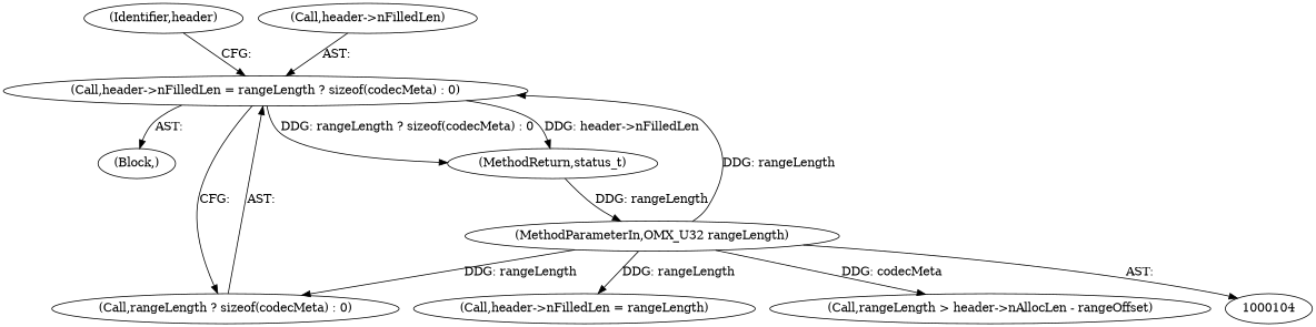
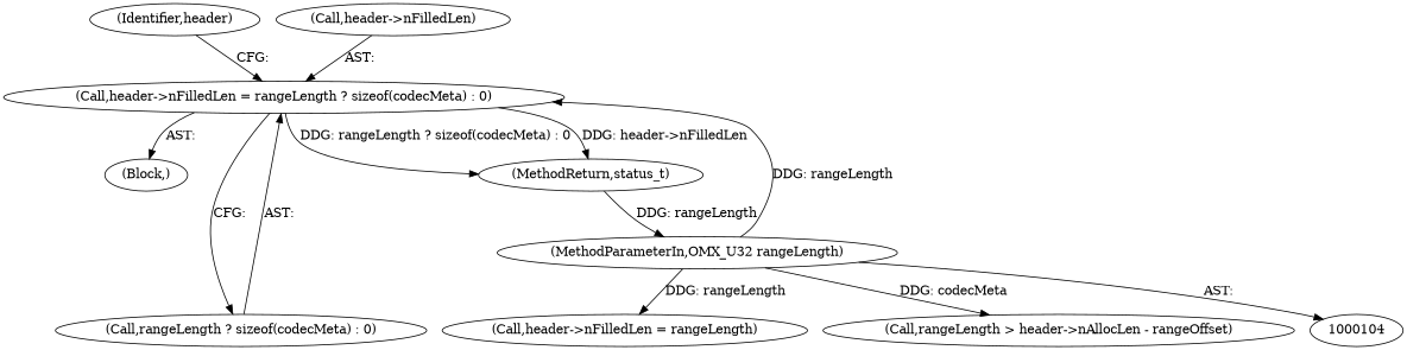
  digraph {
    n1 [label="(Call,header->nFilledLen = rangeLength ? sizeof(codecMeta) : 0)"]
    n2 [label="(Block,)"]
    n3 [label="(MethodReturn,status_t)"]
    n4 [label="(Call,rangeLength ? sizeof(codecMeta) : 0)"]
    n5 [label="(MethodParameterIn,OMX_U32 rangeLength)"]
    n6 [label="(Call,header->nFilledLen = rangeLength)"]
    n7 [label="(Call,rangeLength > header->nAllocLen - rangeOffset)"]
    1000104
    n9 [label="(Identifier,header)"]
    n10 [label="(Call,header->nFilledLen)"]
    n1 -> n2 [label="AST: "]
    n1 -> n3 [label="DDG: rangeLength ? sizeof(codecMeta) : 0"]
    n1 -> n3 [label="DDG: header->nFilledLen"]
    n1 -> n4 [label="CFG: "]
    n3 -> n5 [label="DDG: rangeLength"]
    n4 -> n1 [label="AST: "]
    n5 -> n1 [label="DDG: rangeLength"]
-   n5 -> n4 [label="DDG: rangeLength"]
    n5 -> n6 [label="DDG: rangeLength"]
    n5 -> n7 [label="DDG: codecMeta"]
    n5 -> 1000104 [label="AST: "]
    n9 -> n1 [label="CFG: "]
    n10 -> n1 [label="AST: "]
  }
